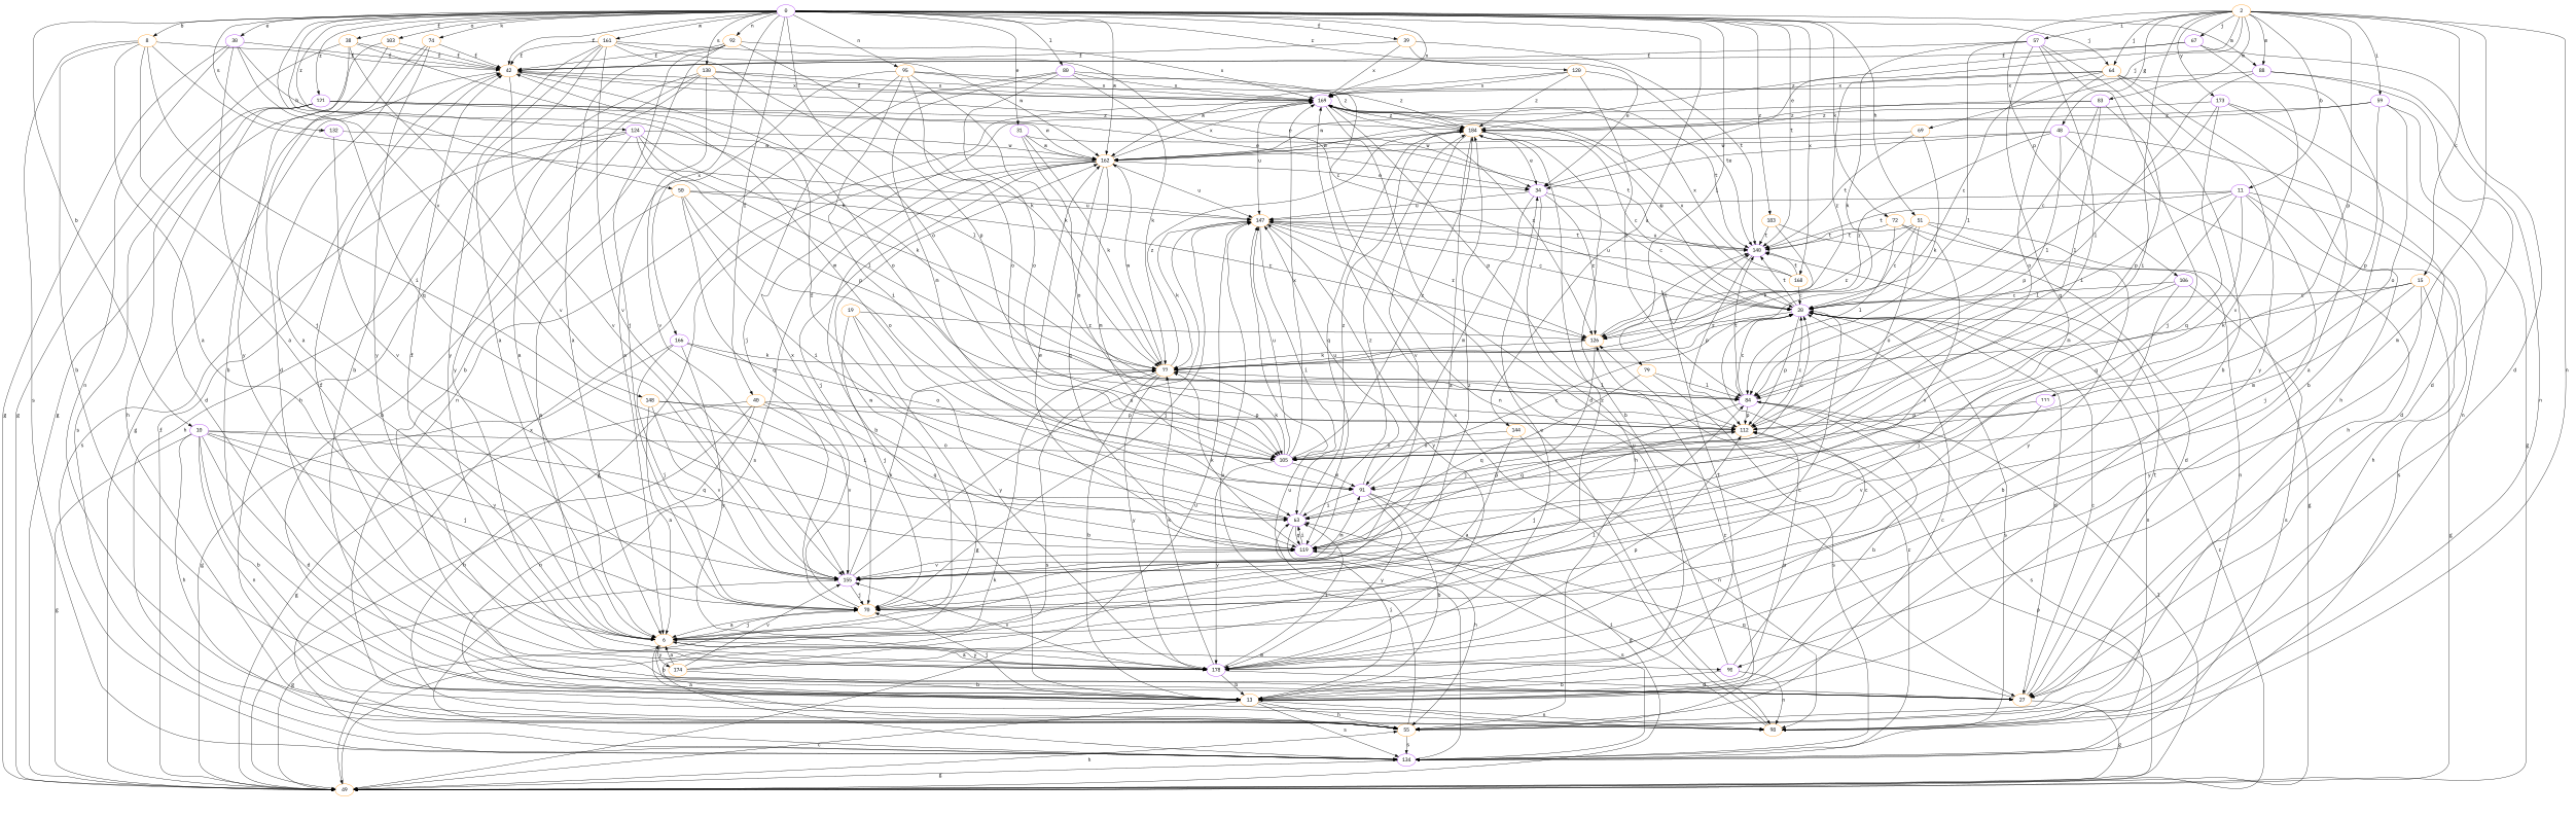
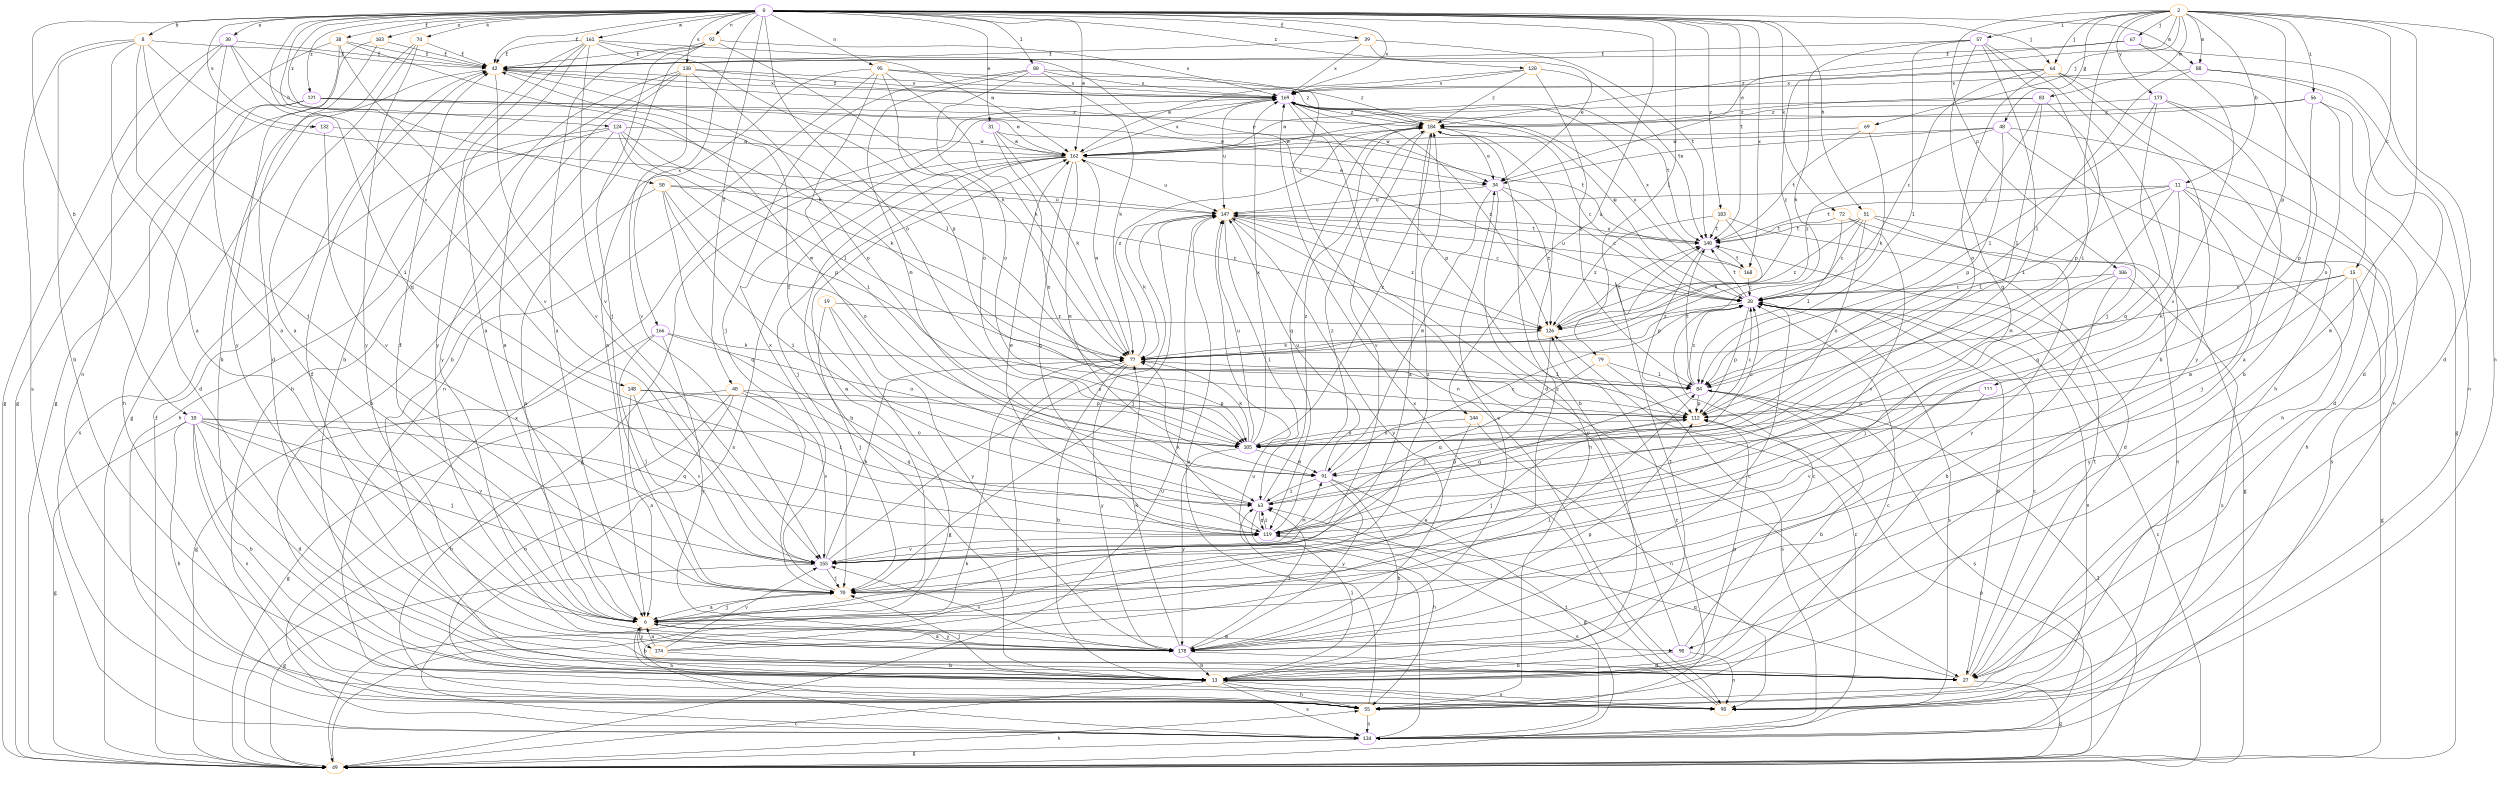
  strict digraph {
    fontname="IBM Plex Mono"
    node [color=darkorange fontname="IBM Plex Mono"]
    edge [fontname="IBM Plex Mono"]
    0 [color=purple]
    8
    10 [color=purple]
    30 [color=purple]
    31 [color=purple]
    38
    39
    40
    42
    50
    51
    64
    72
    74
    79
    80 [color=purple]
    88 [color=purple]
    92
    95
    103
    105 [color=purple]
    120
    121 [color=purple]
    124 [color=purple]
    130
    132 [color=purple]
    140 [color=purple]
    144
    148
    161
    162
    166 [color=purple]
    168
    169 [color=purple]
    183
    63 [color=purple]
    6
    13
    70
    134 [color=purple]
    147
    98
    27
    49
    55
    119 [color=purple]
    155 [color=purple]
    77
    n49 [color=purple label=178]
    91 [color=purple]
    34 [color=purple]
    112
    84 [color=purple]
    126
    20 [color=purple]
    184
    2
    11 [color=purple]
    15
    48 [color=purple]
    57 [color=purple]
-   59 [color=purple]
+   59 [color=purple label=56]
    67 [color=purple]
    69
    n65 [color=purple label=83]
    90 [color=purple]
    106 [color=purple]
    111 [color=purple]
    173 [color=purple]
    174
    19
    0 -> 8 [label=b]
    0 -> 10 [label=b]
    0 -> 30 [label=e]
    0 -> 31 [label=e]
    0 -> 38 [label=f]
    0 -> 39 [label=f]
    0 -> 40 [label=f]
    0 -> 42 [label=f]
    0 -> 50 [label=h]
    0 -> 51 [label=h]
    0 -> 64 [label=j]
    0 -> 72 [label=k]
    0 -> 74 [label=k]
    0 -> 79 [label=l]
    0 -> 80 [label=l]
    0 -> 88 [label=m]
    0 -> 92 [label=n]
    0 -> 95 [label=n]
    0 -> 103 [label=o]
    0 -> 105 [label=o]
    0 -> 120 [label=r]
    0 -> 121 [label=r]
    0 -> 124 [label=r]
    0 -> 130 [label=s]
    0 -> 132 [label=s]
    0 -> 140 [label=t]
    0 -> 144 [label=u]
    0 -> 148 [label=v]
    0 -> 161 [label=w]
    0 -> 162 [label=w]
    0 -> 166 [label=x]
    0 -> 168 [label=x]
    0 -> 169 [label=x]
    0 -> 183 [label=z]
    8 -> 42 [label=f]
    8 -> 63 [label=i]
    8 -> 6 [label=a]
    8 -> 13 [label=b]
    8 -> 70 [label=j]
    8 -> 134 [label=s]
    8 -> 147 [label=u]
    10 -> 105 [label=o]
    10 -> 13 [label=b]
    10 -> 70 [label=j]
    10 -> 98 [label=n]
    10 -> 27 [label=d]
    10 -> 49 [label=g]
    10 -> 55 [label=h]
    10 -> 119 [label=q]
    10 -> 155 [label=v]
    30 -> 42 [label=f]
    30 -> 6 [label=a]
    30 -> 98 [label=n]
    30 -> 49 [label=g]
    30 -> 119 [label=q]
    30 -> 77 [label=k]
    31 -> 105 [label=o]
    31 -> 140 [label=t]
    31 -> 162 [label=w]
    31 -> 77 [label=k]
    38 -> 42 [label=f]
    38 -> 49 [label=g]
    38 -> 155 [label=v]
    38 -> n49 [label=y]
    38 -> 91 [label=m]
    39 -> 42 [label=f]
    39 -> 140 [label=t]
    39 -> 169 [label=x]
    39 -> 34 [label=e]
    40 -> 98 [label=n]
    40 -> 49 [label=g]
    40 -> 55 [label=h]
    40 -> 119 [label=q]
    40 -> 155 [label=v]
    40 -> 112 [label=p]
    42 -> 169 [label=x]
    42 -> 49 [label=g]
    42 -> 155 [label=v]
    42 -> 34 [label=e]
    42 -> 84 [label=l]
    50 -> 105 [label=o]
    50 -> 63 [label=i]
    50 -> 6 [label=a]
    50 -> 147 [label=u]
    50 -> 119 [label=q]
    50 -> 126 [label=r]
    51 -> 105 [label=o]
    51 -> 140 [label=t]
    51 -> 49 [label=g]
    51 -> n49 [label=y]
    51 -> 126 [label=r]
    51 -> 20 [label=c]
    64 -> 105 [label=o]
    64 -> 169 [label=x]
    64 -> 13 [label=b]
    64 -> 55 [label=h]
    64 -> n49 [label=y]
    64 -> 126 [label=r]
    64 -> 20 [label=c]
    72 -> 140 [label=t]
    72 -> 98 [label=n]
    72 -> 155 [label=v]
    72 -> 84 [label=l]
    74 -> 42 [label=f]
    74 -> 6 [label=a]
    74 -> 13 [label=b]
    74 -> n49 [label=y]
    79 -> 134 [label=s]
    79 -> 119 [label=q]
    79 -> 84 [label=l]
    80 -> 105 [label=o]
    80 -> 169 [label=x]
    80 -> 70 [label=j]
    80 -> 98 [label=n]
    80 -> 77 [label=k]
    80 -> 91 [label=m]
    88 -> 169 [label=x]
    88 -> 98 [label=n]
    88 -> 27 [label=d]
    88 -> 84 [label=l]
    92 -> 42 [label=f]
    92 -> 169 [label=x]
    92 -> 6 [label=a]
    92 -> 13 [label=b]
    92 -> 70 [label=j]
    92 -> 77 [label=k]
    95 -> 105 [label=o]
    95 -> 169 [label=x]
    95 -> 63 [label=i]
    95 -> 6 [label=a]
    95 -> 98 [label=n]
    95 -> 77 [label=k]
    95 -> 184 [label=z]
    103 -> 42 [label=f]
    103 -> 27 [label=d]
    103 -> 49 [label=g]
    105 -> 169 [label=x]
    105 -> 147 [label=u]
    105 -> 77 [label=k]
    105 -> n49 [label=y]
    105 -> 91 [label=m]
    105 -> 20 [label=c]
    105 -> 184 [label=z]
    120 -> 140 [label=t]
    120 -> 162 [label=w]
    120 -> 169 [label=x]
    120 -> 84 [label=l]
    120 -> 184 [label=z]
    121 -> 162 [label=w]
-   121 -> 134 [label=s]
    121 -> 27 [label=d]
    121 -> 55 [label=h]
    121 -> 34 [label=e]
    121 -> 184 [label=z]
    124 -> 162 [label=w]
    124 -> 13 [label=b]
    124 -> 134 [label=s]
    124 -> 55 [label=h]
    124 -> 77 [label=k]
    124 -> 112 [label=p]
    124 -> 84 [label=l]
    130 -> 105 [label=o]
    130 -> 169 [label=x]
    130 -> 6 [label=a]
    130 -> 55 [label=h]
    130 -> 155 [label=v]
    130 -> n49 [label=y]
    130 -> 184 [label=z]
    132 -> 162 [label=w]
    132 -> 155 [label=v]
    140 -> 147 [label=u]
    140 -> 112 [label=p]
    144 -> 105 [label=o]
    144 -> 6 [label=a]
    144 -> 98 [label=n]
    148 -> 63 [label=i]
    148 -> 6 [label=a]
    148 -> 155 [label=v]
    148 -> 112 [label=p]
    161 -> 42 [label=f]
    161 -> 162 [label=w]
    161 -> 6 [label=a]
    161 -> 13 [label=b]
    161 -> 155 [label=v]
    161 -> n49 [label=y]
    161 -> 112 [label=p]
    161 -> 20 [label=c]
    162 -> 169 [label=x]
    162 -> 13 [label=b]
    162 -> 70 [label=j]
    162 -> 134 [label=s]
    162 -> 147 [label=u]
    162 -> 49 [label=g]
    162 -> 119 [label=q]
    162 -> 91 [label=m]
    162 -> 34 [label=e]
    166 -> 105 [label=o]
    166 -> 70 [label=j]
    166 -> 49 [label=g]
    166 -> 77 [label=k]
    166 -> n49 [label=y]
-   168 -> 140 [label=t]
+   140 -> 168 [label=t]
    168 -> 169 [label=x]
    168 -> 147 [label=u]
    168 -> 20 [label=c]
    169 -> 42 [label=f]
    169 -> 140 [label=t]
    169 -> 147 [label=u]
    169 -> 27 [label=d]
    169 -> 112 [label=p]
    169 -> 126 [label=r]
    169 -> 20 [label=c]
    169 -> 184 [label=z]
    183 -> 140 [label=t]
    183 -> 27 [label=d]
    183 -> 77 [label=k]
+   183 -> 126 [label=r]
    63 -> 42 [label=f]
    63 -> 55 [label=h]
    63 -> 119 [label=q]
    63 -> 112 [label=p]
    63 -> 184 [label=z]
    6 -> 42 [label=f]
    6 -> 162 [label=w]
    6 -> 13 [label=b]
    6 -> 70 [label=j]
    6 -> n49 [label=y]
    6 -> 184 [label=z]
    6 -> 90 [label=m]
    6 -> 174 [label=y]
    13 -> 140 [label=t]
    13 -> 63 [label=i]
    13 -> 70 [label=j]
    13 -> 134 [label=s]
    13 -> 98 [label=n]
    13 -> 49 [label=c]
    13 -> 55 [label=h]
    13 -> 112 [label=p]
    70 -> 169 [label=x]
    70 -> 6 [label=a]
    134 -> 169 [label=x]
    134 -> 147 [label=u]
    134 -> 49 [label=g]
    134 -> 126 [label=r]
    147 -> 140 [label=t]
    147 -> 63 [label=i]
    147 -> 70 [label=j]
    147 -> 77 [label=k]
    147 -> n49 [label=y]
    147 -> 126 [label=r]
    147 -> 20 [label=c]
    98 -> 169 [label=x]
    98 -> 63 [label=i]
    27 -> 42 [label=f]
    27 -> 140 [label=t]
    27 -> 49 [label=g]
    27 -> 119 [label=q]
    27 -> 20 [label=c]
    49 -> 42 [label=f]
    49 -> 147 [label=u]
    49 -> 55 [label=h]
    49 -> 77 [label=k]
    49 -> 112 [label=p]
    49 -> 84 [label=l]
    49 -> 20 [label=c]
    55 -> 6 [label=a]
    55 -> 134 [label=s]
    55 -> 147 [label=u]
    55 -> 126 [label=r]
    55 -> 20 [label=c]
    119 -> 162 [label=w]
    119 -> 63 [label=i]
    119 -> 134 [label=s]
    119 -> 155 [label=v]
    119 -> 77 [label=k]
    119 -> 184 [label=z]
    155 -> 70 [label=j]
    155 -> 147 [label=u]
    155 -> 49 [label=g]
    155 -> 77 [label=k]
    155 -> 91 [label=m]
    77 -> 162 [label=w]
    77 -> 13 [label=b]
    77 -> 134 [label=s]
    77 -> n49 [label=y]
    77 -> 84 [label=l]
    77 -> 184 [label=z]
    n49 -> 63 [label=i]
    n49 -> 6 [label=a]
    n49 -> 13 [label=b]
    n49 -> 27 [label=d]
    n49 -> 155 [label=v]
    n49 -> 77 [label=k]
    n49 -> 34 [label=e]
    n49 -> 112 [label=p]
    n49 -> 20 [label=c]
    91 -> 63 [label=i]
    91 -> 13 [label=b]
    91 -> 147 [label=u]
    91 -> 49 [label=g]
    91 -> n49 [label=y]
    91 -> 20 [label=c]
    34 -> 147 [label=u]
    34 -> 55 [label=h]
    34 -> 91 [label=m]
    34 -> 126 [label=r]
    34 -> 20 [label=c]
    112 -> 105 [label=o]
    112 -> 70 [label=j]
    112 -> 20 [label=c]
    84 -> 140 [label=t]
    84 -> 13 [label=b]
    84 -> 134 [label=s]
    84 -> 119 [label=q]
    84 -> 112 [label=p]
    84 -> 20 [label=c]
    126 -> 140 [label=t]
    126 -> 70 [label=j]
    126 -> 77 [label=k]
    20 -> 140 [label=t]
    20 -> 169 [label=x]
    20 -> 134 [label=s]
    20 -> 98 [label=n]
    20 -> 27 [label=d]
    20 -> 112 [label=p]
    20 -> 126 [label=r]
    184 -> 162 [label=w]
    184 -> 6 [label=a]
    184 -> 13 [label=b]
    184 -> 119 [label=q]
    184 -> 155 [label=v]
    184 -> 34 [label=e]
    184 -> 20 [label=c]
    2 -> 64 [label=j]
    2 -> 88 [label=m]
    2 -> 63 [label=i]
    2 -> 98 [label=n]
    2 -> 34 [label=e]
    2 -> 11 [label=b]
    2 -> 15 [label=c]
    2 -> 48 [label=g]
    2 -> 57 [label=i]
    2 -> 59 [label=i]
    2 -> 67 [label=j]
    2 -> 69 [label=j]
    2 -> n65 [label=m]
    2 -> 90 [label=m]
    2 -> 106 [label=p]
    2 -> 111 [label=p]
    2 -> 173 [label=y]
    11 -> 140 [label=t]
    11 -> 70 [label=j]
    11 -> 134 [label=s]
    11 -> 147 [label=u]
    11 -> 55 [label=h]
    11 -> 119 [label=q]
    11 -> 91 [label=m]
    11 -> 84 [label=l]
    15 -> 49 [label=g]
    15 -> 77 [label=k]
    15 -> n49 [label=y]
    15 -> 91 [label=m]
    15 -> 20 [label=c]
    48 -> 162 [label=w]
    48 -> 27 [label=d]
    48 -> 55 [label=h]
    48 -> 34 [label=e]
    48 -> 112 [label=p]
    48 -> 126 [label=r]
    57 -> 42 [label=f]
    57 -> 63 [label=i]
    57 -> 13 [label=b]
    57 -> 70 [label=j]
    57 -> 119 [label=q]
    57 -> 77 [label=k]
    57 -> 84 [label=l]
    59 -> 105 [label=o]
    59 -> 162 [label=w]
    59 -> 49 [label=g]
    59 -> 112 [label=p]
    59 -> 184 [label=z]
    67 -> 42 [label=f]
    67 -> 27 [label=d]
    67 -> 155 [label=v]
    67 -> 184 [label=z]
    69 -> 140 [label=t]
    69 -> 162 [label=w]
    69 -> 77 [label=k]
    n65 -> 162 [label=w]
    n65 -> 112 [label=p]
    n65 -> 84 [label=l]
    n65 -> 20 [label=c]
    n65 -> 184 [label=z]
    90 -> 13 [label=b]
    90 -> 147 [label=u]
    90 -> 98 [label=n]
    90 -> 20 [label=c]
    106 -> 13 [label=b]
    106 -> 70 [label=j]
    106 -> 134 [label=s]
    106 -> 20 [label=c]
    111 -> 155 [label=v]
    111 -> 112 [label=p]
    173 -> 6 [label=a]
    173 -> 98 [label=n]
    173 -> 119 [label=q]
    173 -> 84 [label=l]
    173 -> 184 [label=z]
    174 -> 6 [label=a]
    174 -> 13 [label=b]
    174 -> 155 [label=v]
    174 -> 84 [label=l]
    174 -> 184 [label=z]
    19 -> 70 [label=j]
    19 -> 49 [label=g]
    19 -> n49 [label=y]
    19 -> 126 [label=r]
  }
